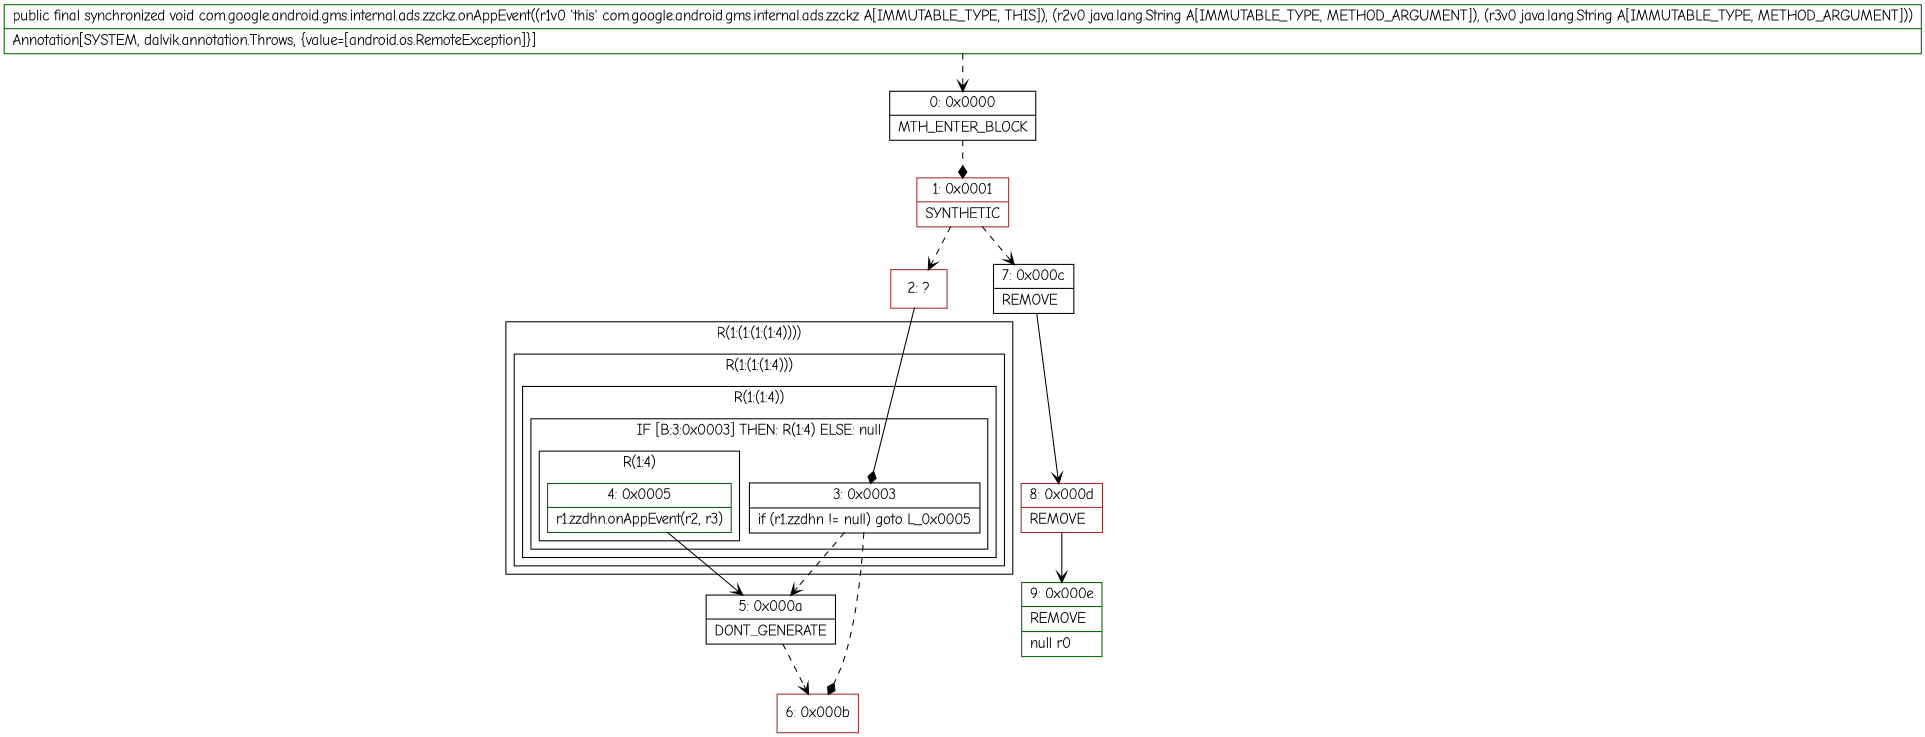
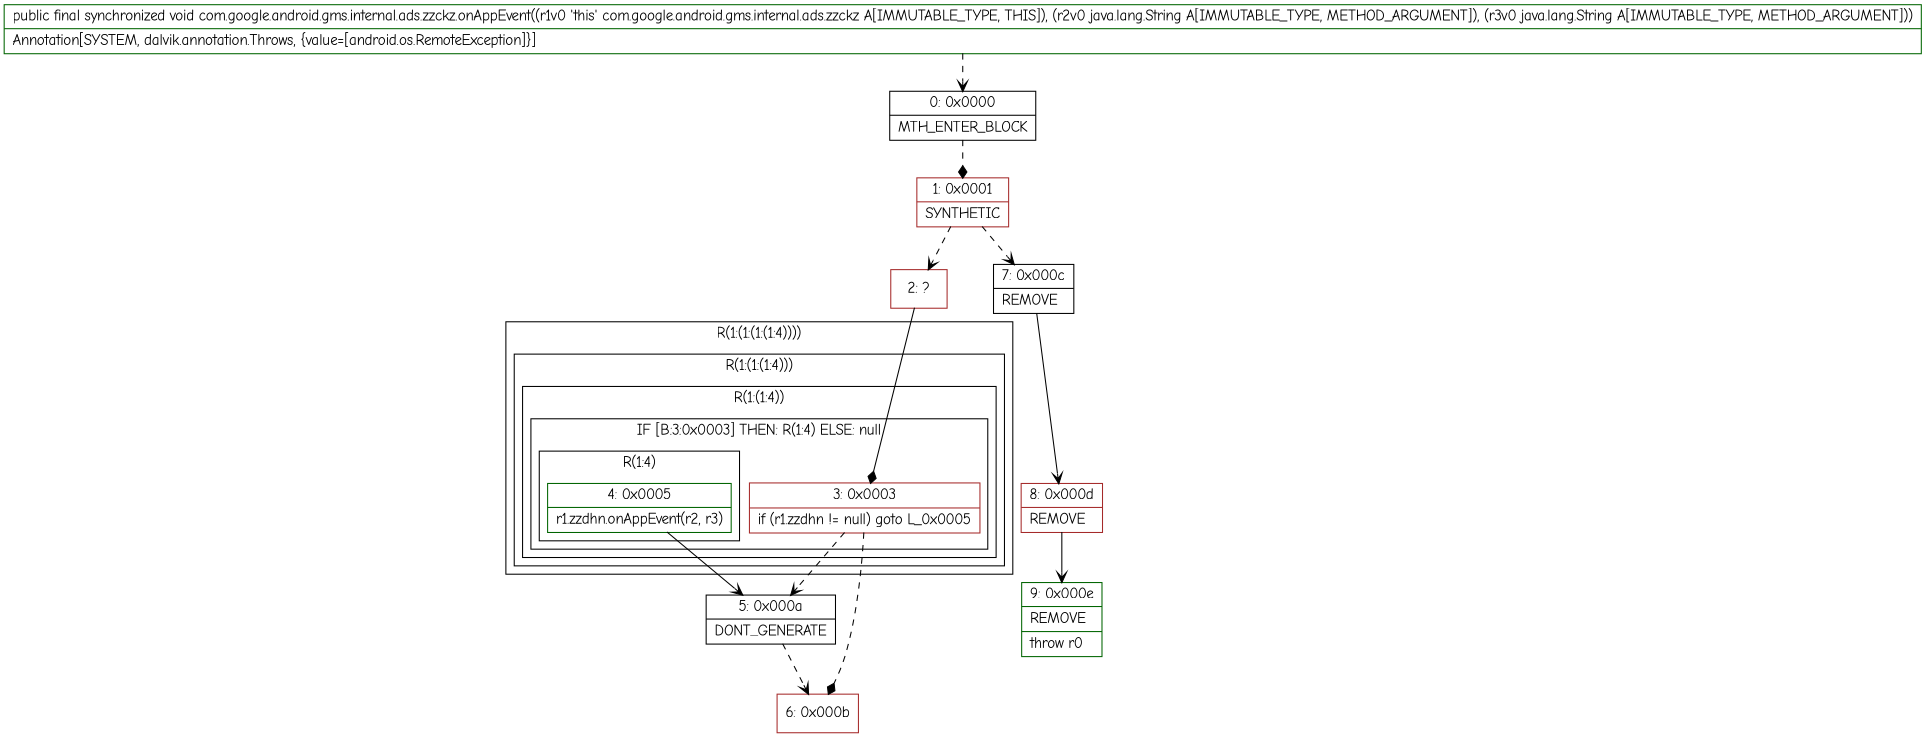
  digraph {
    fontname="Comic Neue"
    node [color=black fontname="Comic Neue" shape=record]
    edge [arrowhead=vee fontname="Comic Neue" style=dashed]
    n1 [color=darkgreen label="{4\:\ 0x0005|r1.zzdhn.onAppEvent(r2, r3)\l}"]
-   n2 [label="{3\:\ 0x0003|if (r1.zzdhn != null) goto L_0x0005\l}"]
+   n2 [color=brown label="{3\:\ 0x0003|if (r1.zzdhn != null) goto L_0x0005\l}"]
    n3 [label="{5\:\ 0x000a|DONT_GENERATE\l}"]
    n4 [color=brown label="{6\:\ 0x000b}"]
    n5 [label="{0\:\ 0x0000|MTH_ENTER_BLOCK\l}"]
    n6 [color=brown label="{1\:\ 0x0001|SYNTHETIC\l}"]
    n7 [color=brown label="{2\:\ ?}"]
    n8 [label="{7\:\ 0x000c|REMOVE\l}"]
    n9 [color=brown label="{8\:\ 0x000d|REMOVE\l}"]
-   n10 [color=darkgreen label="{9\:\ 0x000e|REMOVE\l|null r0\l}"]
+   n10 [color=darkgreen label="{9\:\ 0x000e|REMOVE\l|throw r0\l}"]
    n11 [color=darkgreen label="{public final synchronized void com.google.android.gms.internal.ads.zzckz.onAppEvent((r1v0 'this' com.google.android.gms.internal.ads.zzckz A[IMMUTABLE_TYPE, THIS]), (r2v0 java.lang.String A[IMMUTABLE_TYPE, METHOD_ARGUMENT]), (r3v0 java.lang.String A[IMMUTABLE_TYPE, METHOD_ARGUMENT]))  | Annotation[SYSTEM, dalvik.annotation.Throws, \{value=[android.os.RemoteException]\}]\l}"]
    subgraph cluster_1 {
      label="R(1:(1:(1:(1:4))))"
      subgraph cluster_2 {
        label="R(1:(1:(1:4)))"
        subgraph cluster_3 {
          label="R(1:(1:4))"
          subgraph cluster_4 {
            label="IF [B:3:0x0003] THEN: R(1:4) ELSE: null"
            n2
            subgraph cluster_5 {
              label="R(1:4)"
              n1
            }
          }
        }
      }
    }
    n1 -> n3 [style=solid]
    n2 -> n3
    n2 -> n4 [arrowhead=diamond]
    n3 -> n4
    n5 -> n6 [arrowhead=diamond]
    n6 -> n7
    n6 -> n8
    n7 -> n2 [arrowhead=diamond style=solid]
    n8 -> n9 [style=solid]
    n9 -> n10 [style=solid]
    n11 -> n5
  }
